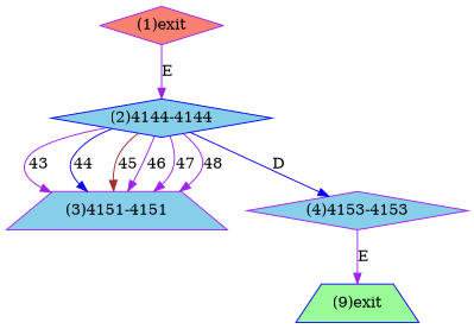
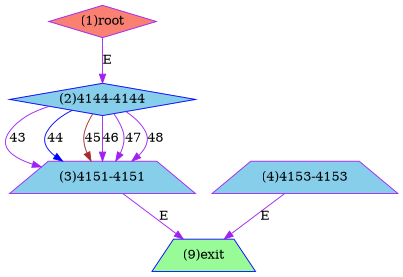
  digraph {
    node [color=purple fillcolor=skyblue shape=diamond style=filled]
    edge [color=purple]
-   n1 [fillcolor=salmon label="(1)exit"]
+   n1 [fillcolor=salmon label="(1)root"]
    n2 [color=blue label="(2)4144-4144"]
    n3 [label="(3)4151-4151" shape=trapezium]
-   n4 [label="(4)4153-4153"]
+   n4 [label="(4)4153-4153" shape=trapezium]
    n5 [color=blue fillcolor=palegreen label="(9)exit" shape=trapezium]
    n1 -> n2 [label=E]
    n2 -> n3 [label=43]
    n2 -> n3 [color=blue label=44]
    n2 -> n3 [color=brown label=45]
    n2 -> n3 [label=46]
    n2 -> n3 [label=47]
    n2 -> n3 [label=48]
-   n2 -> n4 [color=blue label=D]
+   n3 -> n5 [label=E]
    n4 -> n5 [label=E]
  }
